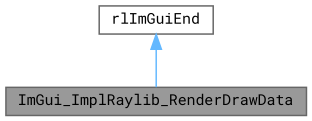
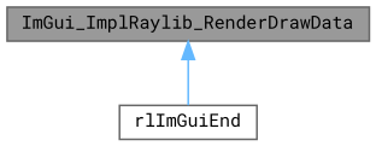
  digraph {
    rankdir=TB
    fontname="Roboto Mono"
    node [fontname="Roboto Mono" fontsize=10 shape=box style=filled]
    n1 [color=gray40 fillcolor=grey60 fontcolor=black height=0.2 label=ImGui_ImplRaylib_RenderDrawData width=0.4]
    n2 [color=grey40 fillcolor=white height=0.2 label=rlImGuiEnd width=0.4]
-   n2 -> n1 [color=steelblue1 dir=back fontname="Roboto Mono" fontsize=10 labelfontname=Helvetica labelfontsize=10 style=solid]
+   n1 -> n2 [color=steelblue1 dir=back fontname="Roboto Mono" fontsize=10 labelfontname=Helvetica labelfontsize=10 style=solid]
  }
